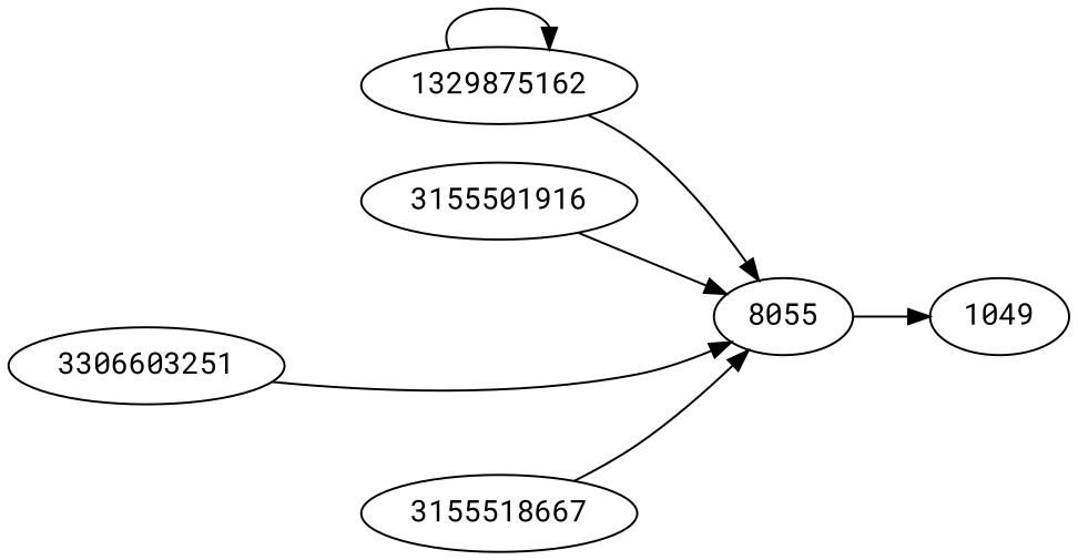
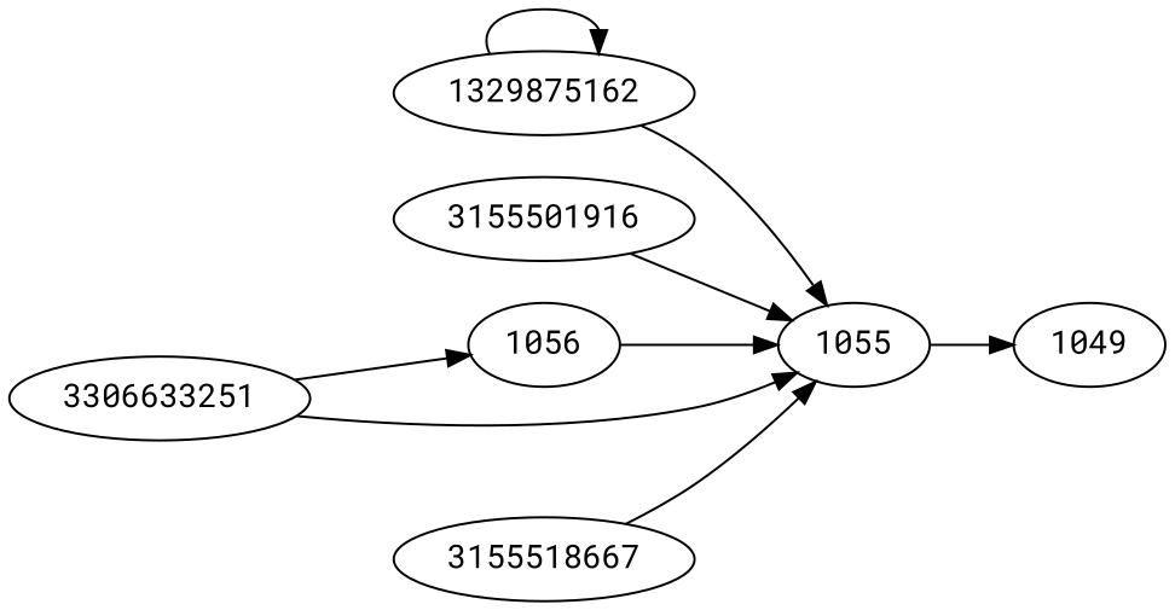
  digraph {
    fontname="Roboto Mono"
    rankdir=LR
    node [fontname="Roboto Mono"]
    edge [fontname="Roboto Mono"]
-   1055 [label=8055]
+   1056
+   1055
    1329875162
    1049
    n5 [label=3155501916]
-   3306603251
+   3306603251 [label=3306633251]
    3155518667
+   1056 -> 1055
    1055 -> 1049
    1329875162 -> 1055
    1329875162 -> 1329875162
    n5 -> 1055
+   3306603251 -> 1056
    3306603251 -> 1055
    3155518667 -> 1055
  }
